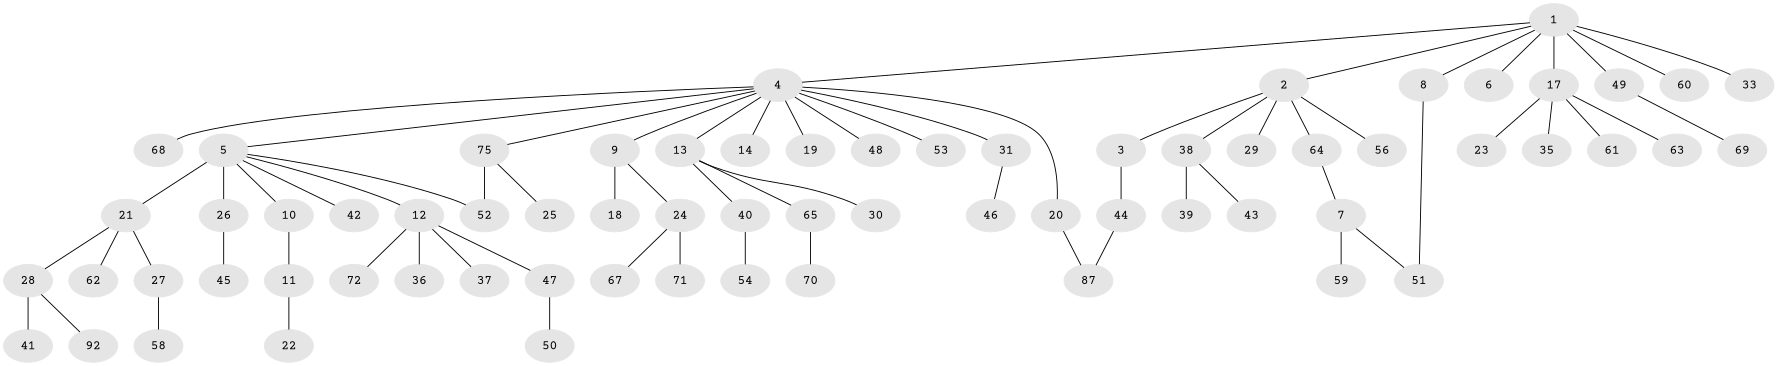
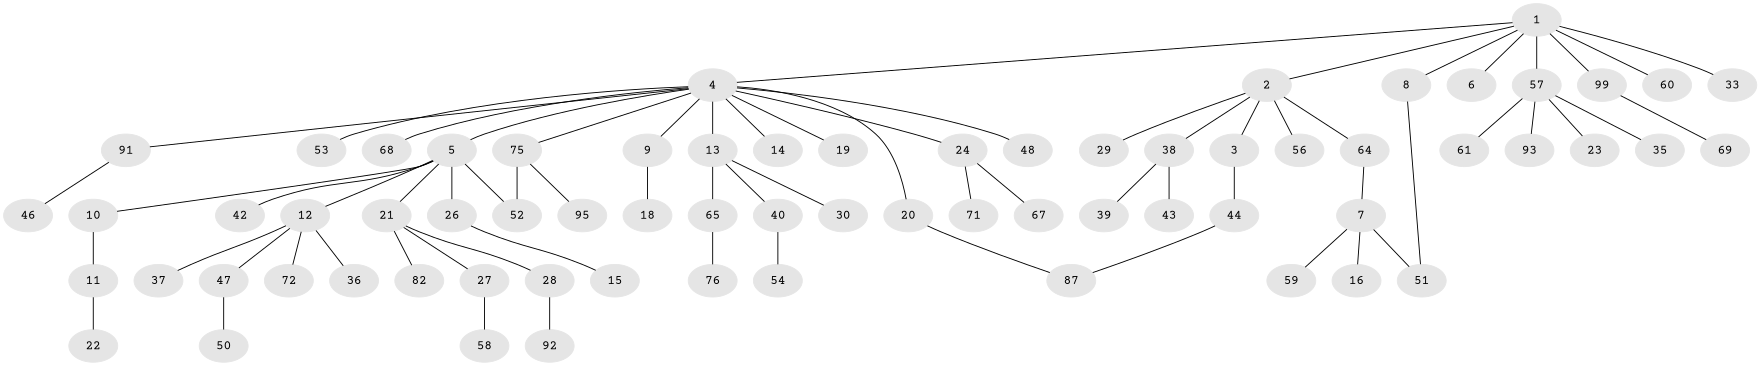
  graph {
    fontname="Courier Prime"
    node [color=gray90 fontname="Courier Prime" style=filled]
    edge [fontname="Courier Prime" weight=1.0]
    1
    2
    4
    6
    8
-   17
-   49
+   17 [label=57]
+   49 [label=99]
    60
    33
    3
    29
    38
    56
    64
    5
    9
    13
    14
    n19 [label=75]
    19
    20
    24
-   31
+   31 [label=91]
    48
    53
    68
    51
    23
    35
    61
-   63
+   63 [label=93]
    69
    44
    7
+   16
    59
    39
    43
    n39 [label=87]
    10
    12
    21
    26
    42
    52
    18
    30
    40
    65
-   25
+   25 [label=95]
    67
    71
    46
    11
    36
    37
    47
    72
    27
    28
-   62
-   45
+   62 [label=82]
+   45 [label=15]
    22
    50
    54
-   70
+   70 [label=76]
    58
    n68 [label=92]
-   41
    1 -- 2
    1 -- 4
    1 -- 6
    1 -- 8
    1 -- 17
    1 -- 49
    1 -- 60
    1 -- 33 [weight=2.0]
    2 -- 3
    2 -- 29
    2 -- 38
    2 -- 56
    2 -- 64
    4 -- 5
    4 -- 9
    4 -- 13
    4 -- 14
    4 -- n19
    4 -- 19
    4 -- 20
-   9 -- 24
+   4 -- 24
    4 -- 31
    4 -- 48
    4 -- 53
    4 -- 68
    8 -- 51
    17 -- 23
    17 -- 35
    17 -- 61
    17 -- 63
    49 -- 69
    3 -- 44 [weight=2.0]
    38 -- 39
    38 -- 43
    64 -- 7
    5 -- 10
    5 -- 12
    5 -- 21
    5 -- 26 [weight=14.0]
    5 -- 42
    5 -- 52
    9 -- 18 [weight=2.0]
    13 -- 30
    13 -- 40
    13 -- 65
    n19 -- 52 [weight=3.0]
    n19 -- 25
    20 -- n39
    24 -- 67
    24 -- 71
    31 -- 46
    44 -- n39
    7 -- 51
+   7 -- 16
    7 -- 59
    10 -- 11 [weight=6.0]
    12 -- 36
    12 -- 37
    12 -- 47
    12 -- 72
    21 -- 27
    21 -- 28
    21 -- 62
    26 -- 45
    40 -- 54
    65 -- 70
    11 -- 22
    47 -- 50
    27 -- 58
    28 -- n68
-   28 -- 41 [weight=7.0]
  }
